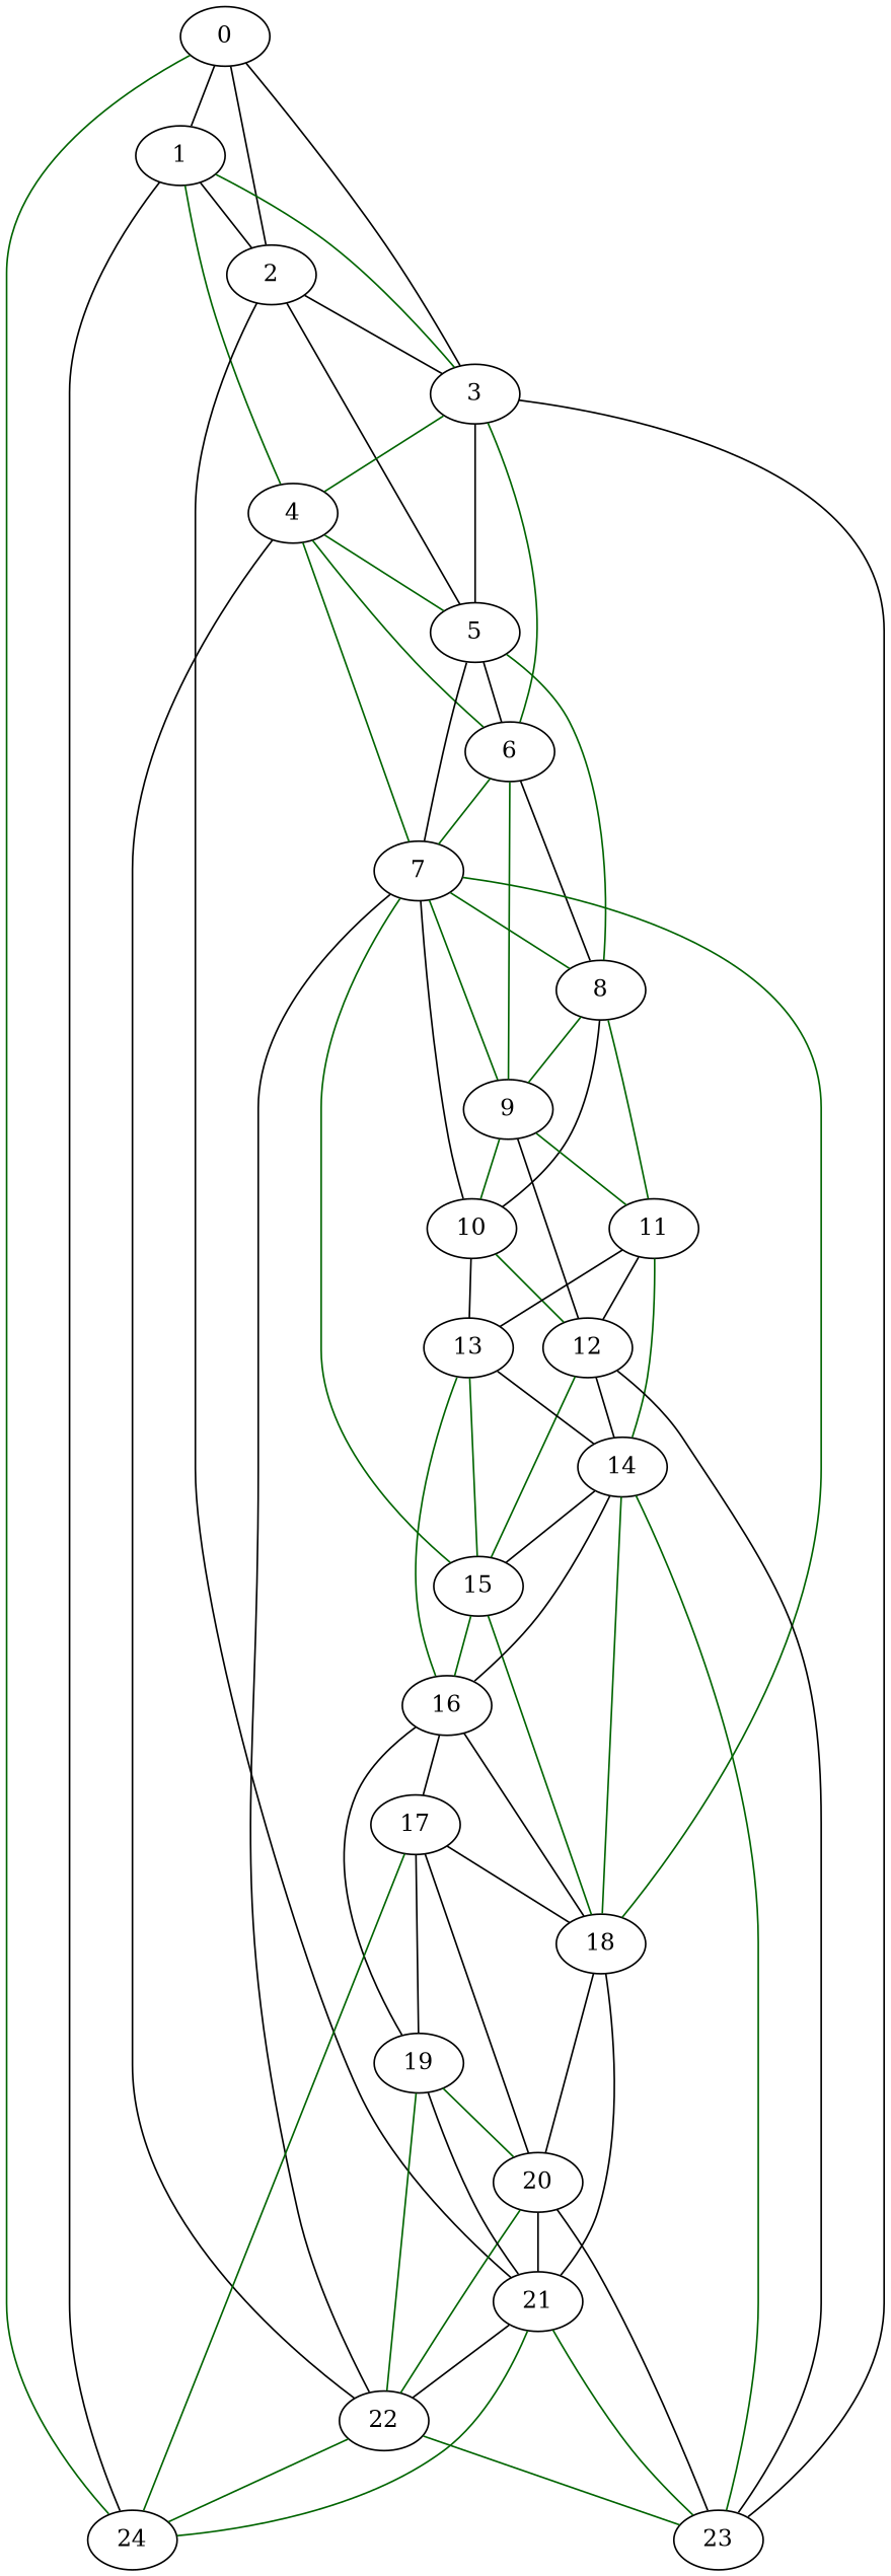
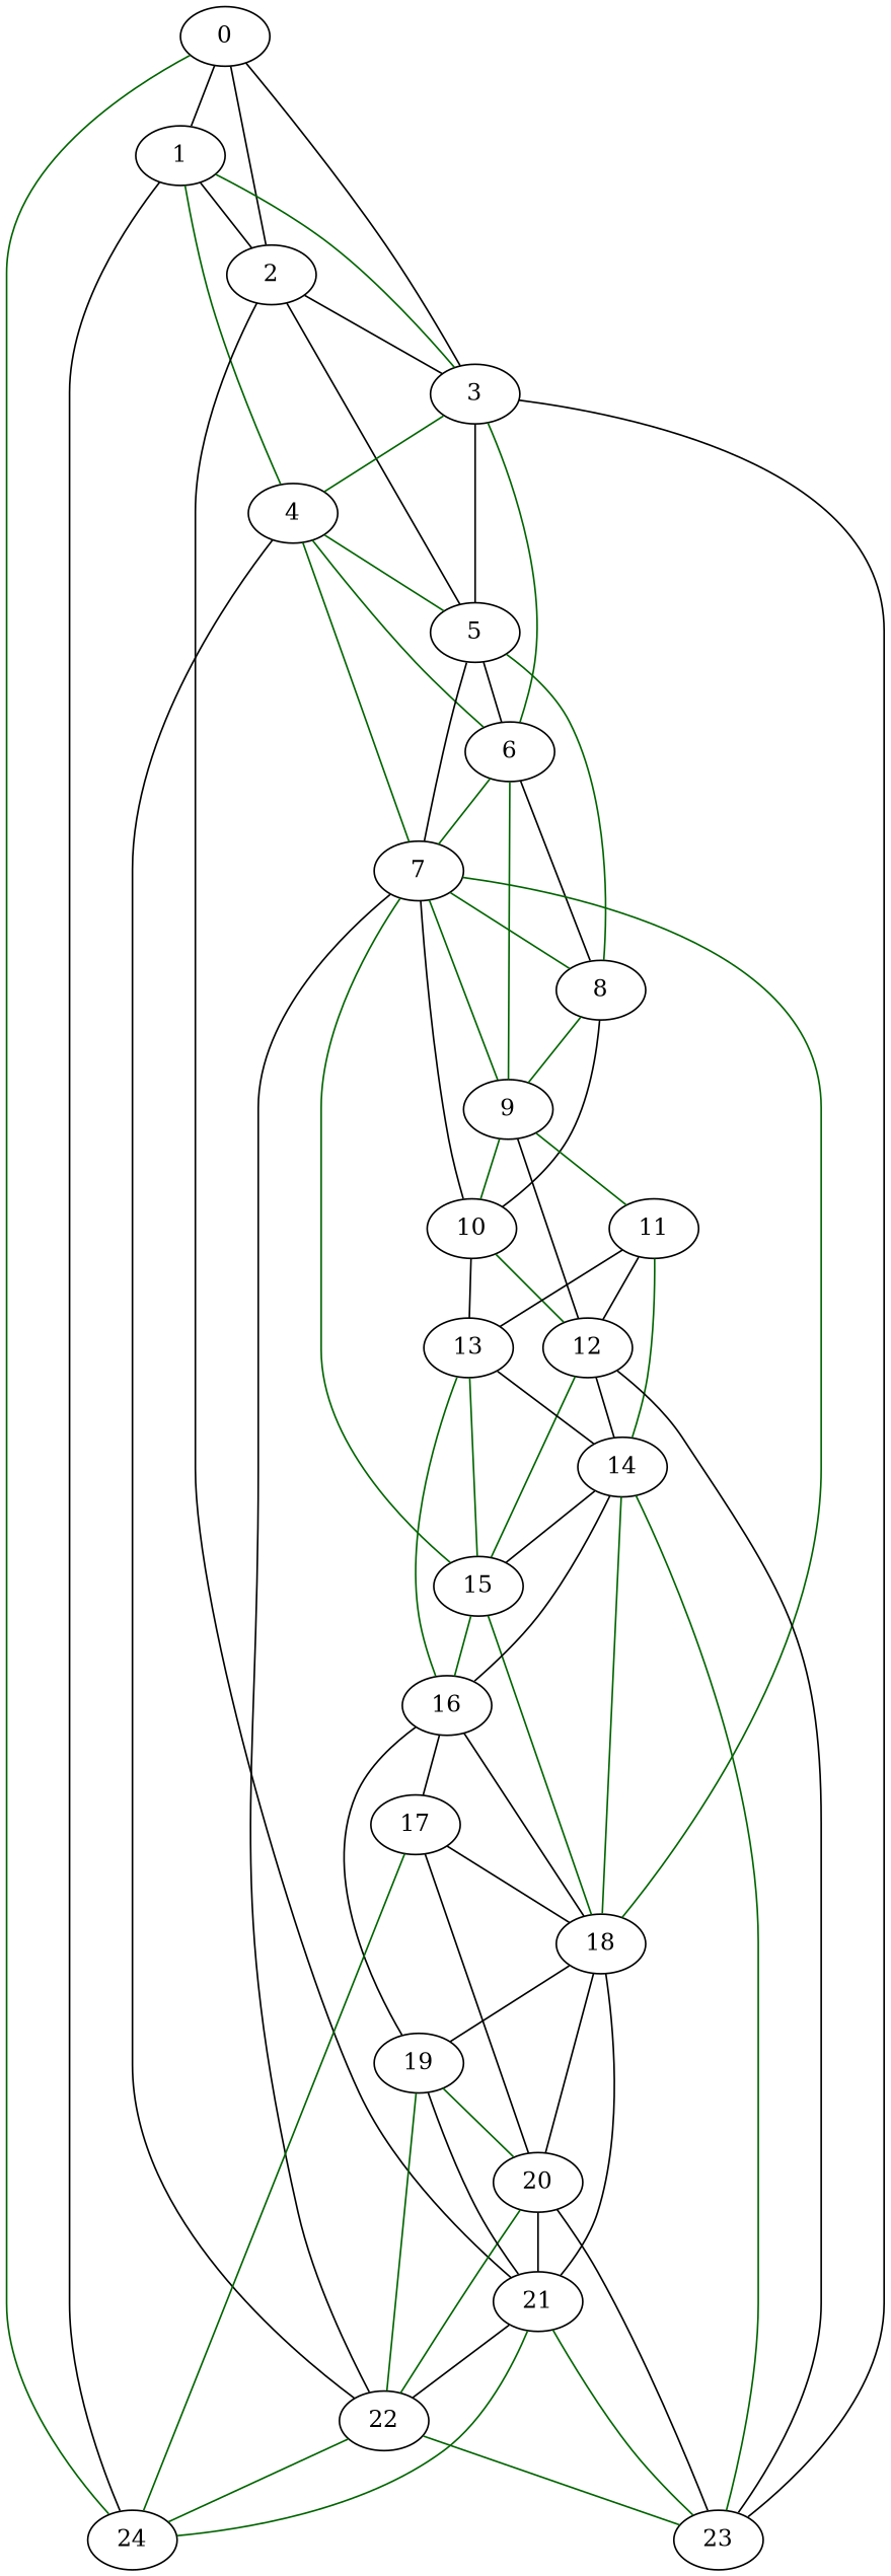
  strict graph {
    edge [color=black is_available=True prob=1.0]
    0
    1
    2
    3
    24
    4
    5
    21
    23
    6
    7
    22
    8
    9
    15
    18
    10
    11
    12
    16
    20
    13
    14
    17
    19
    0 -- 1
    0 -- 2
    0 -- 3 [prob=0.44858228421]
    0 -- 24 [color=darkgreen prob=0.303921860456]
    1 -- 2 [prob=0.607027602132]
    1 -- 3 [color=darkgreen]
    1 -- 24 [prob=0.30702777861]
    1 -- 4 [color=darkgreen prob=0.209638027649]
    2 -- 3 [prob=0.0117763548231]
    2 -- 5 [prob=0.484511548435]
    2 -- 21 [prob=0.663128559928]
    3 -- 4 [color=darkgreen prob=0.299367427131]
    3 -- 5 [prob=0.00963522846314]
    3 -- 23 [prob=0.140422393609]
    3 -- 6 [color=darkgreen]
    4 -- 5 [color=darkgreen prob=0.0700642036165]
    4 -- 6 [color=darkgreen prob=0.308035571139]
    4 -- 7 [color=darkgreen prob=0.324327141376]
    4 -- 22 [prob=0.882726974204]
    5 -- 6 [prob=0.919669527741]
    5 -- 7
    5 -- 8 [color=darkgreen prob=0.37698072404]
    21 -- 24 [color=darkgreen prob=0.405797101066]
    21 -- 23 [color=darkgreen]
    21 -- 22
    6 -- 7 [color=darkgreen prob=0.0143222858714]
    6 -- 8 [prob=0.654251192158]
    6 -- 9 [color=darkgreen prob=0.259605118275]
    7 -- 22 [prob=0.847744669852]
    7 -- 8 [color=darkgreen prob=0.513793322212]
    7 -- 9 [color=darkgreen prob=0.354720594289]
    7 -- 15 [color=darkgreen]
    7 -- 18 [color=darkgreen prob=0.236370092789]
    22 -- 24 [color=darkgreen]
    22 -- 23 [color=darkgreen prob=0.253956518178]
    8 -- 9 [color=darkgreen]
    8 -- 10 [prob=0.803798295214]
-   8 -- 11 [color=darkgreen]
    9 -- 10 [color=darkgreen]
    9 -- 11 [color=darkgreen prob=0.0386114551099]
    9 -- 12
    15 -- 18 [color=darkgreen prob=0.782318052717]
    15 -- 16 [color=darkgreen prob=0.845052401833]
    18 -- 21
    18 -- 20
    10 -- 7
    10 -- 12 [color=darkgreen prob=0.16342701204]
    10 -- 13 [prob=0.159457880765]
    11 -- 12 [prob=0.0427260844117]
    11 -- 13 [prob=0.768418501339]
    11 -- 14 [color=darkgreen prob=0.161572992671]
    12 -- 23 [prob=0.86764853054]
    12 -- 15 [color=darkgreen]
    12 -- 14 [prob=0.100952615868]
    16 -- 18 [prob=0.494664865145]
    16 -- 17 [prob=0.668438689752]
    16 -- 19
    20 -- 21 [prob=0.156391178926]
    20 -- 23 [prob=0.0314344162084]
    20 -- 22 [color=darkgreen]
    13 -- 15 [color=darkgreen prob=0.596133628923]
    13 -- 16 [color=darkgreen prob=0.829472336939]
    13 -- 14 [prob=0.0147052304881]
    14 -- 23 [color=darkgreen prob=0.452498137963]
    14 -- 15
    14 -- 18 [color=darkgreen prob=0.351220234134]
    14 -- 16 [prob=0.321576083195]
    17 -- 24 [color=darkgreen prob=0.564332425516]
    17 -- 18 [prob=0.98848454184]
    17 -- 20
-   17 -- 19
+   18 -- 19
    19 -- 21
    19 -- 22 [color=darkgreen]
    19 -- 20 [color=darkgreen]
  }
